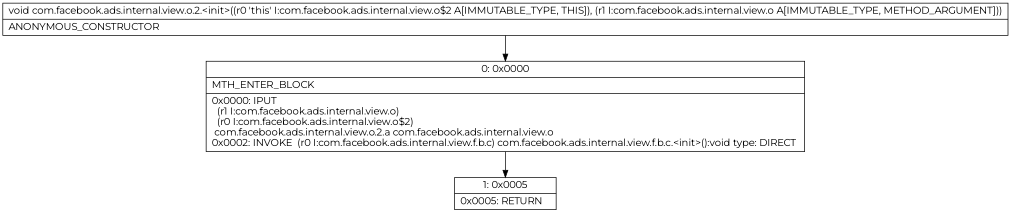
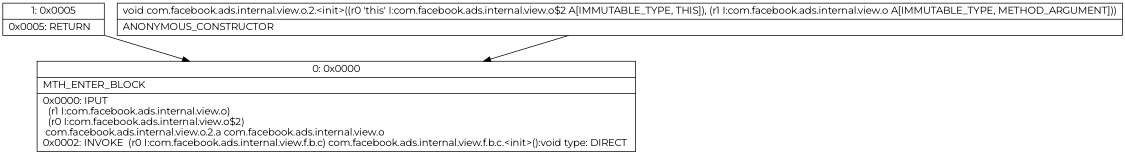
  digraph {
    fontname=Montserrat
    node [shape=record fontname=Montserrat]
    edge [fontname=Montserrat]
    n1 [label="{0\:\ 0x0000|MTH_ENTER_BLOCK\l|0x0000: IPUT  \l  (r1 I:com.facebook.ads.internal.view.o)\l  (r0 I:com.facebook.ads.internal.view.o$2)\l com.facebook.ads.internal.view.o.2.a com.facebook.ads.internal.view.o \l0x0002: INVOKE  (r0 I:com.facebook.ads.internal.view.f.b.c) com.facebook.ads.internal.view.f.b.c.\<init\>():void type: DIRECT \l}"]
    n2 [label="{1\:\ 0x0005|0x0005: RETURN   \l}"]
    n3 [label="{void com.facebook.ads.internal.view.o.2.\<init\>((r0 'this' I:com.facebook.ads.internal.view.o$2 A[IMMUTABLE_TYPE, THIS]), (r1 I:com.facebook.ads.internal.view.o A[IMMUTABLE_TYPE, METHOD_ARGUMENT]))  | ANONYMOUS_CONSTRUCTOR\l}"]
-   n1 -> n2
+   n2 -> n1
    n3 -> n1
  }
